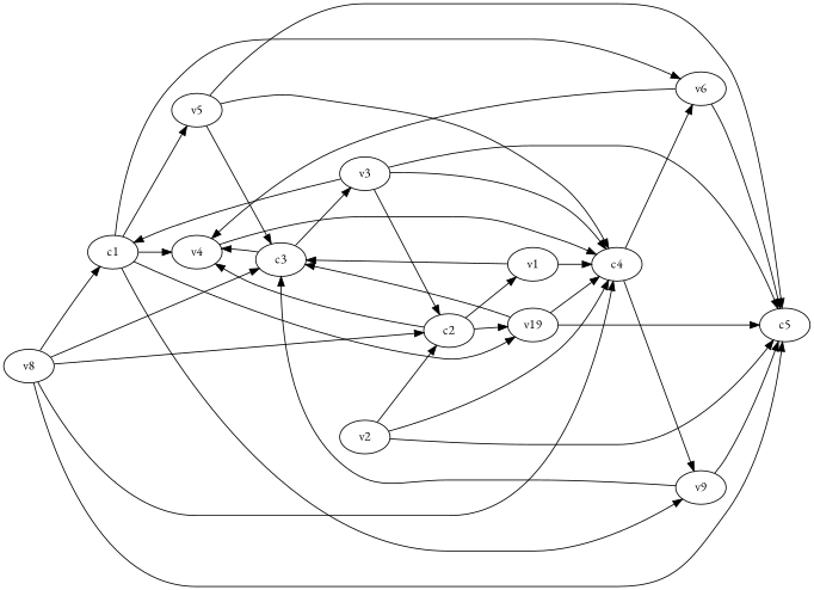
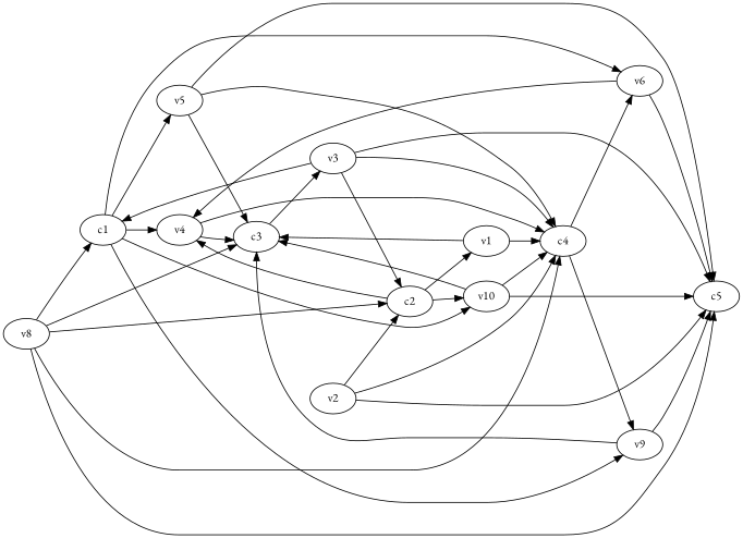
  strict digraph {
    fontname="EB Garamond"
    rankdir=LR
    node [fontname="EB Garamond"]
    edge [fontname="EB Garamond" weight=1]
    c1
    v4
    v5
    v6
    v9
-   v10 [label=v19]
+   v10
    c3
    c4
    c5
    c2
    v1
    v3
    v2
    v8
    c1 -> v4
    c1 -> v5
    c1 -> v6
    c1 -> v9
    c1 -> v10
-   c3 -> v4
+   v4 -> c3
    v4 -> c4
    v5 -> c3
    v5 -> c4
    v5 -> c5
    v6 -> v4
    v6 -> c5
    v9 -> c3
    v9 -> c5
    v10 -> c3
    v10 -> c4
    v10 -> c5
    c3 -> v3
    c4 -> v6
    c4 -> v9
    c2 -> v4
    c2 -> v10
    c2 -> v1
    v1 -> c3
    v1 -> c4
    v3 -> c1
    v3 -> c4
    v3 -> c5
    v3 -> c2
    v2 -> c4
    v2 -> c5
    v2 -> c2
    v8 -> c1
    v8 -> c3
    v8 -> c4
    v8 -> c5
    v8 -> c2
  }
